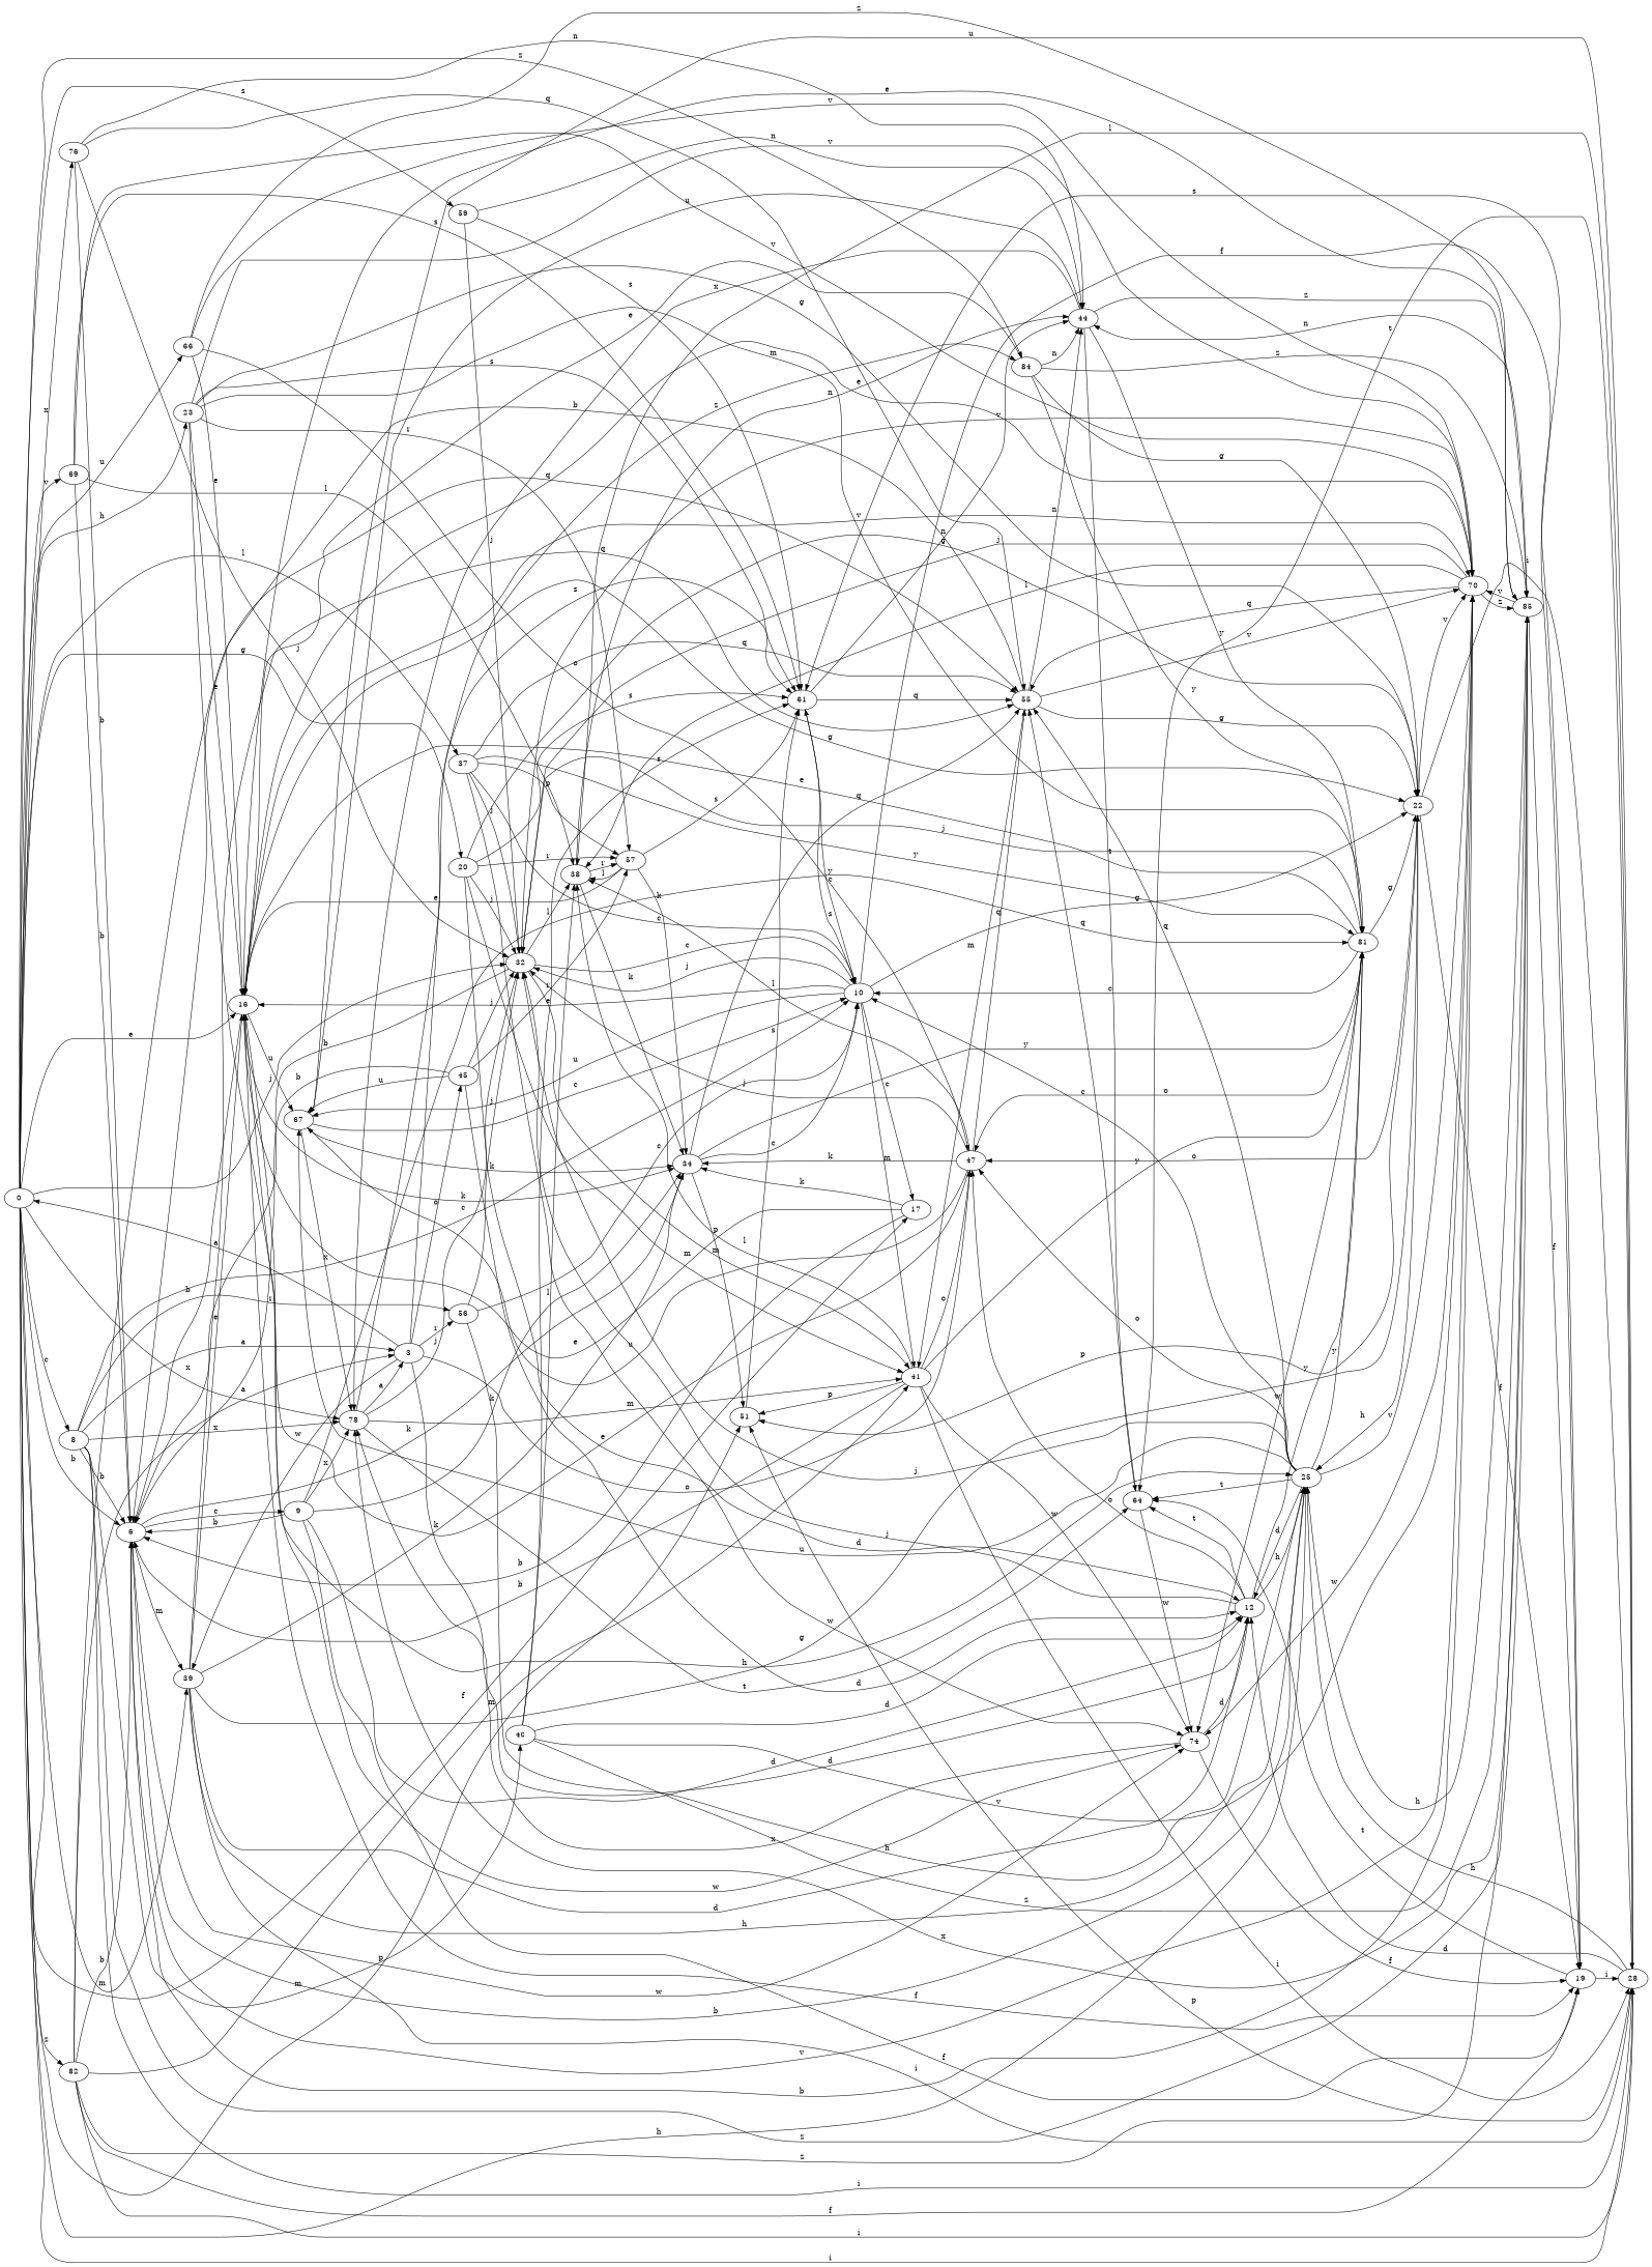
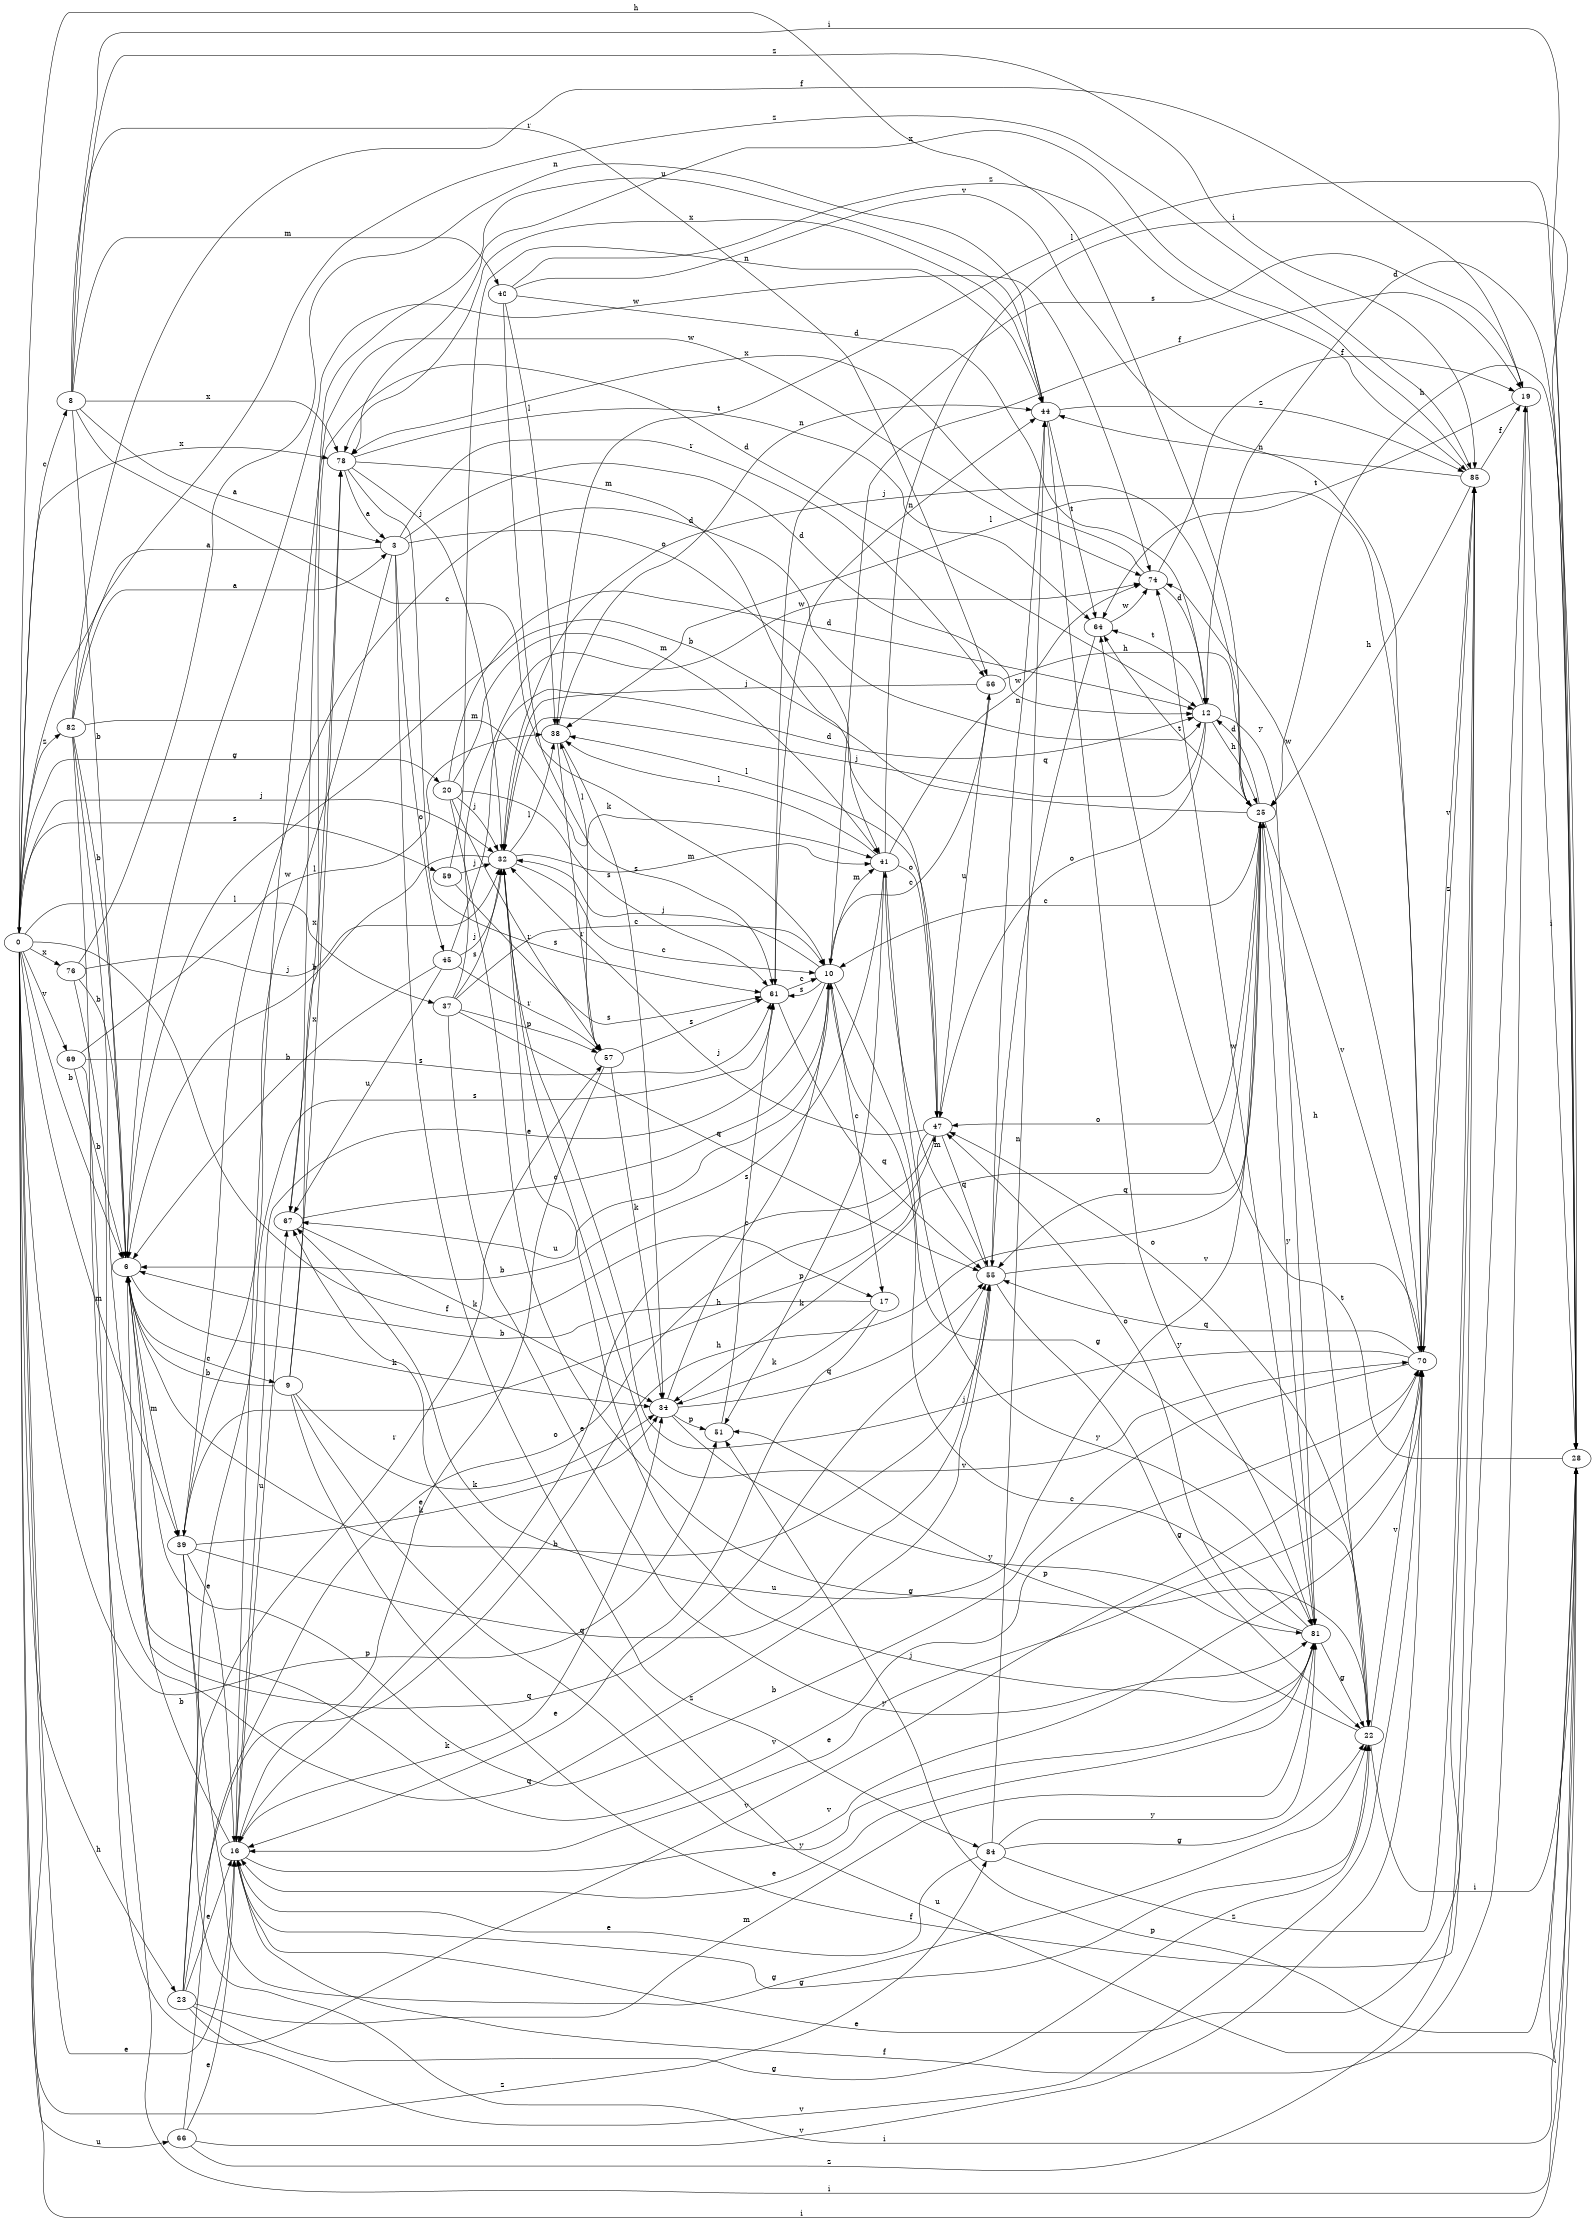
  strict digraph {
    rankdir=LR
    0
    6
    8
    16
    17
    20
    23
    25
    28
    32
    37
    39
    51
    59
    66
    69
    76
    78
    82
    84
    9
    n22 [label=34]
    70
    74
    3
    56
    10
    40
    85
    19
    22
    67
    12
    41
    61
    57
    81
    47
    64
    55
    38
    44
    45
    0 -> 6 [label=b]
    0 -> 8 [label=c]
    0 -> 16 [label=e]
    0 -> 17 [label=f]
    0 -> 20 [label=g]
    0 -> 23 [label=h]
    0 -> 25 [label=h]
    0 -> 28 [label=i]
    0 -> 32 [label=j]
    0 -> 37 [label=l]
    0 -> 39 [label=m]
    0 -> 51 [label=p]
    0 -> 59 [label=s]
    0 -> 66 [label=u]
    0 -> 69 [label=v]
    0 -> 76 [label=x]
    0 -> 78 [label=x]
    0 -> 82 [label=z]
    0 -> 84 [label=z]
    6 -> 39 [label=m]
    6 -> 9 [label=c]
    6 -> n22 [label=k]
    6 -> 70 [label=v]
    6 -> 74 [label=w]
    8 -> 6 [label=b]
    8 -> 28 [label=i]
    8 -> 78 [label=x]
    8 -> 3 [label=a]
    8 -> 56 [label=r]
    8 -> 10 [label=c]
    8 -> 40 [label=m]
    8 -> 85 [label=z]
    16 -> 6 [label=b]
    16 -> n22 [label=k]
    16 -> 70 [label=v]
    16 -> 74 [label=w]
    16 -> 19 [label=f]
    16 -> 22 [label=g]
    16 -> 67 [label=u]
    17 -> 6 [label=b]
    17 -> 16 [label=e]
    17 -> n22 [label=k]
    20 -> 32 [label=j]
    20 -> 22 [label=g]
    20 -> 12 [label=d]
    20 -> 41 [label=m]
    20 -> 61 [label=s]
    20 -> 57 [label=r]
    23 -> 16 [label=e]
    23 -> 25 [label=h]
    23 -> 70 [label=v]
    23 -> 22 [label=g]
    23 -> 61 [label=s]
    23 -> 57 [label=r]
    23 -> 81 [label=m]
    25 -> 6 [label=b]
    25 -> 32 [label=j]
    25 -> 70 [label=v]
    25 -> 10 [label=c]
    25 -> 67 [label=u]
    25 -> 12 [label=d]
    25 -> 81 [label=y]
    25 -> 47 [label=o]
    25 -> 64 [label=t]
    25 -> 55 [label=q]
    28 -> 25 [label=h]
    28 -> 51 [label=p]
    28 -> 67 [label=u]
    28 -> 12 [label=d]
    28 -> 64 [label=t]
    28 -> 38 [label=l]
    32 -> 6 [label=b]
    32 -> 70 [label=v]
    32 -> 10 [label=c]
    32 -> 41 [label=m]
    32 -> 38 [label=l]
-   37 -> 32 [label=j]
+   37 -> 32 [label=s]
    37 -> 74 [label=w]
    37 -> 10 [label=c]
    37 -> 57 [label=p]
    37 -> 81 [label=y]
    37 -> 55 [label=q]
    39 -> 16 [label=e]
    39 -> 25 [label=h]
    39 -> 28 [label=i]
    39 -> n22 [label=k]
    39 -> 22 [label=g]
    39 -> 12 [label=d]
    39 -> 55 [label=q]
    51 -> 61 [label=s]
    59 -> 32 [label=j]
    59 -> 61 [label=s]
    59 -> 44 [label=n]
    66 -> 16 [label=e]
    66 -> 70 [label=v]
    66 -> 85 [label=z]
    66 -> 47 [label=o]
    69 -> 6 [label=b]
    69 -> 70 [label=v]
    69 -> 61 [label=s]
    69 -> 38 [label=l]
    76 -> 6 [label=b]
    76 -> 32 [label=j]
    76 -> 55 [label=q]
    76 -> 44 [label=n]
    78 -> 32 [label=j]
    78 -> 3 [label=a]
    78 -> 41 [label=m]
    78 -> 61 [label=s]
    78 -> 64 [label=t]
    82 -> 6 [label=b]
    82 -> 28 [label=i]
    82 -> 3 [label=a]
    82 -> 85 [label=z]
    82 -> 19 [label=f]
    82 -> 41 [label=m]
    82 -> 55 [label=q]
    84 -> 16 [label=e]
    84 -> 85 [label=z]
    84 -> 22 [label=g]
    84 -> 81 [label=y]
    84 -> 44 [label=n]
    9 -> 6 [label=b]
    9 -> 78 [label=x]
    9 -> n22 [label=k]
    9 -> 19 [label=f]
    9 -> 12 [label=d]
    9 -> 81 [label=y]
    n22 -> 51 [label=p]
    n22 -> 10 [label=c]
    n22 -> 81 [label=y]
    n22 -> 55 [label=q]
    70 -> 6 [label=b]
    70 -> 16 [label=e]
    70 -> 32 [label=j]
    70 -> 74 [label=w]
    70 -> 85 [label=z]
    70 -> 55 [label=q]
    70 -> 38 [label=l]
    74 -> 78 [label=x]
    74 -> 19 [label=f]
    74 -> 12 [label=d]
    3 -> 0 [label=a]
    3 -> 39 [label=w]
    3 -> 84 [label=z]
    3 -> 56 [label=r]
    3 -> 12 [label=d]
    3 -> 47 [label=o]
    3 -> 45 [label=o]
    56 -> 25 [label=h]
    56 -> 32 [label=j]
    56 -> 10 [label=c]
    10 -> 16 [label=e]
    10 -> 17 [label=c]
    10 -> 32 [label=j]
    10 -> 19 [label=f]
    10 -> 22 [label=g]
    10 -> 67 [label=u]
    10 -> 41 [label=m]
    10 -> 61 [label=s]
    40 -> 70 [label=v]
    40 -> 85 [label=z]
    40 -> 12 [label=d]
    40 -> 61 [label=s]
    40 -> 38 [label=l]
    85 -> 16 [label=e]
    85 -> 25 [label=h]
    85 -> 78 [label=x]
    85 -> 70 [label=v]
    85 -> 19 [label=f]
    85 -> 44 [label=n]
    19 -> 28 [label=i]
    19 -> 61 [label=s]
    19 -> 64 [label=t]
    22 -> 25 [label=h]
    22 -> 28 [label=i]
    22 -> 51 [label=p]
    22 -> 70 [label=v]
-   22 -> 19 [label=f]
    22 -> 47 [label=o]
    67 -> 78 [label=x]
    67 -> n22 [label=k]
    67 -> 10 [label=c]
    12 -> 25 [label=h]
    12 -> 32 [label=j]
    12 -> 81 [label=y]
    12 -> 47 [label=o]
    12 -> 64 [label=t]
    41 -> 6 [label=b]
    41 -> 28 [label=i]
    41 -> 51 [label=p]
    41 -> 74 [label=w]
    41 -> 81 [label=y]
    41 -> 47 [label=o]
    41 -> 38 [label=l]
    61 -> 10 [label=c]
    61 -> 55 [label=q]
    61 -> 44 [label=n]
    57 -> 16 [label=e]
    57 -> n22 [label=k]
    57 -> 61 [label=s]
    57 -> 38 [label=l]
    81 -> 16 [label=e]
    81 -> 32 [label=j]
    81 -> 74 [label=w]
    81 -> 10 [label=c]
    81 -> 22 [label=g]
    81 -> 47 [label=o]
    47 -> 16 [label=e]
    47 -> 32 [label=j]
    47 -> n22 [label=k]
-   47 -> 67 [label=u]
+   47 -> 56 [label=u]
    47 -> 55 [label=q]
    47 -> 38 [label=l]
    64 -> 74 [label=w]
    64 -> 55 [label=q]
    55 -> 6 [label=b]
    55 -> 70 [label=v]
    55 -> 22 [label=g]
    55 -> 41 [label=m]
    55 -> 44 [label=n]
    38 -> n22 [label=k]
    38 -> 57 [label=r]
    38 -> 44 [label=n]
    44 -> 78 [label=x]
    44 -> 85 [label=z]
    44 -> 67 [label=u]
    44 -> 81 [label=y]
    44 -> 64 [label=t]
    45 -> 6 [label=b]
    45 -> 32 [label=j]
    45 -> 67 [label=u]
    45 -> 12 [label=d]
    45 -> 57 [label=r]
  }
